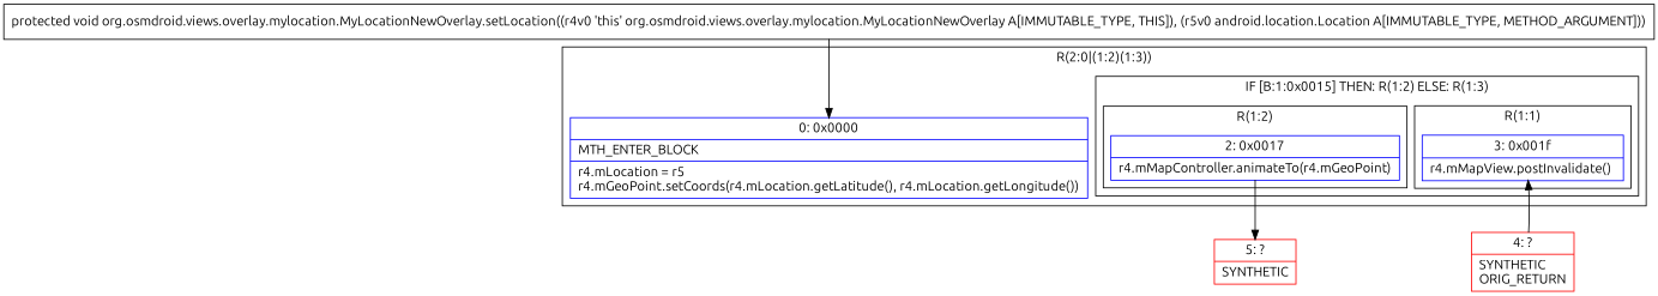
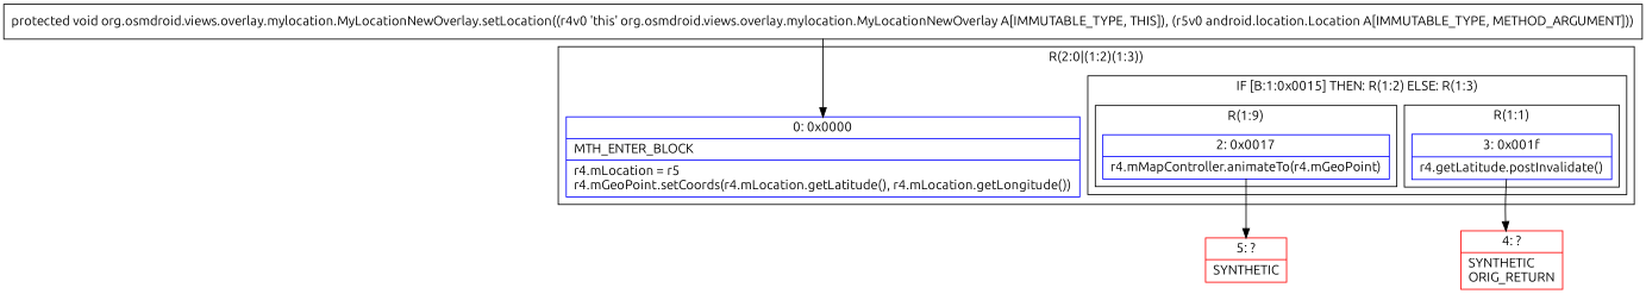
  digraph {
    fontname=Ubuntu
    node [color=blue fontname=Ubuntu shape=record]
    edge [fontname=Ubuntu]
    n1 [label="{2\:\ 0x0017|r4.mMapController.animateTo(r4.mGeoPoint)\l}"]
-   n2 [label="{3\:\ 0x001f|r4.mMapView.postInvalidate()\l}"]
+   n2 [label="{3\:\ 0x001f|r4.getLatitude.postInvalidate()\l}"]
    n3 [label="{0\:\ 0x0000|MTH_ENTER_BLOCK\l|r4.mLocation = r5\lr4.mGeoPoint.setCoords(r4.mLocation.getLatitude(), r4.mLocation.getLongitude())\l}"]
    n4 [color=red label="{5\:\ ?|SYNTHETIC\l}"]
    n5 [color=red label="{4\:\ ?|SYNTHETIC\lORIG_RETURN\l}"]
    n6 [label="{protected void org.osmdroid.views.overlay.mylocation.MyLocationNewOverlay.setLocation((r4v0 'this' org.osmdroid.views.overlay.mylocation.MyLocationNewOverlay A[IMMUTABLE_TYPE, THIS]), (r5v0 android.location.Location A[IMMUTABLE_TYPE, METHOD_ARGUMENT])) }" color=""]
    subgraph cluster_1 {
      label="R(2:0|(1:2)(1:3))"
      n3
      subgraph cluster_2 {
        label="IF [B:1:0x0015] THEN: R(1:2) ELSE: R(1:3)"
        subgraph cluster_3 {
-         label="R(1:2)"
+         label="R(1:9)"
          n1
        }
        subgraph cluster_4 {
          label="R(1:1)"
          n2
        }
      }
    }
    n1 -> n4
-   n5 -> n2
+   n2 -> n5
    n6 -> n3
  }
